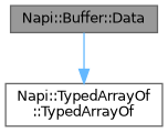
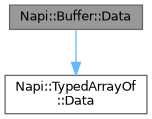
  digraph {
    rankdir=TB
    node [fontname=Helvetica fontsize=10 shape=box style=filled]
    n1 [color=gray40 fillcolor=grey60 fontcolor=black height=0.2 label="Napi::Buffer::Data" width=0.4]
-   n2 [color=grey40 fillcolor=white height=0.2 label="Napi::TypedArrayOf\l::TypedArrayOf" width=0.4]
+   n2 [color=grey40 fillcolor=white height=0.2 label="Napi::TypedArrayOf\l::Data" width=0.4]
    n1 -> n2 [color=steelblue1 fontname=Helvetica fontsize=10 labelfontname=Helvetica labelfontsize=10 style=solid]
  }
